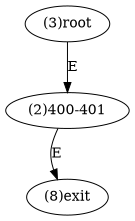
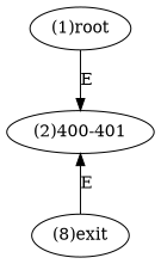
  digraph {
-   n1 [label="(3)root"]
+   n1 [label="(1)root"]
    n2 [label="(2)400-401"]
    n3 [label="(8)exit"]
    n1 -> n2 [label=E]
-   n2 -> n3 [label=E]
+   n3 -> n2 [label=E]
  }
